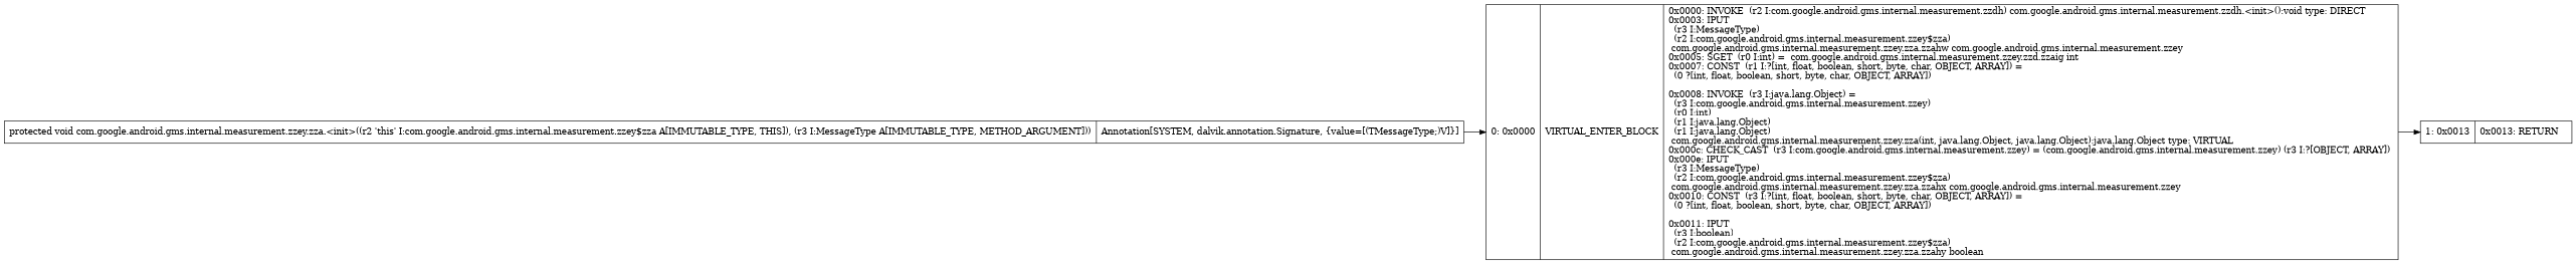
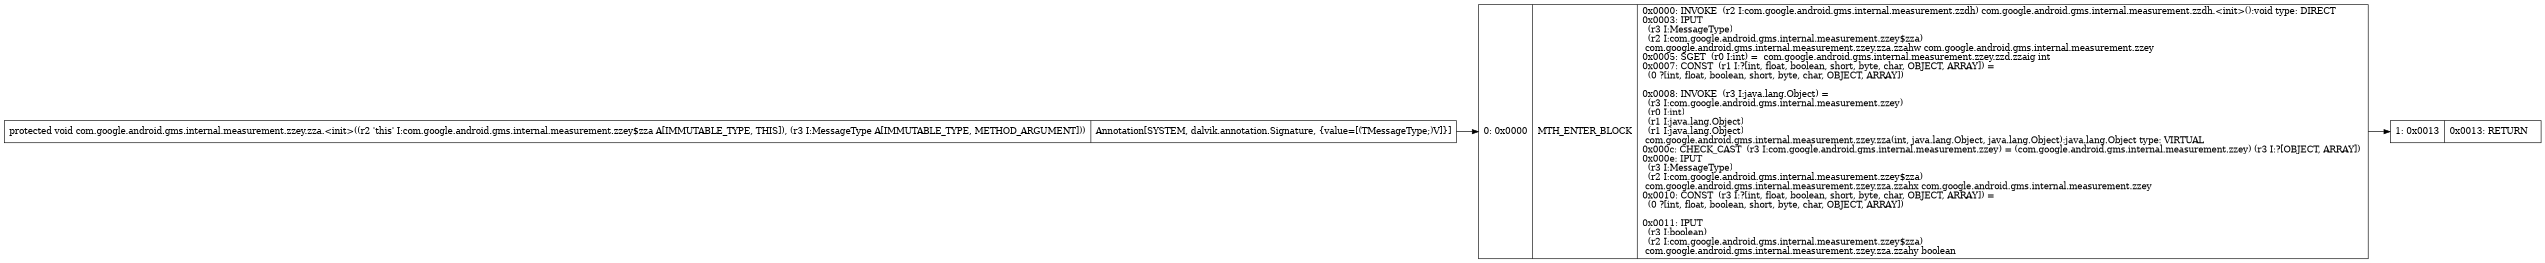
  digraph {
    rankdir=LR
    node [shape=record]
-   n1 [label="{0\:\ 0x0000|VIRTUAL_ENTER_BLOCK\l|0x0000: INVOKE  (r2 I:com.google.android.gms.internal.measurement.zzdh) com.google.android.gms.internal.measurement.zzdh.\<init\>():void type: DIRECT \l0x0003: IPUT  \l  (r3 I:MessageType)\l  (r2 I:com.google.android.gms.internal.measurement.zzey$zza)\l com.google.android.gms.internal.measurement.zzey.zza.zzahw com.google.android.gms.internal.measurement.zzey \l0x0005: SGET  (r0 I:int) =  com.google.android.gms.internal.measurement.zzey.zzd.zzaig int \l0x0007: CONST  (r1 I:?[int, float, boolean, short, byte, char, OBJECT, ARRAY]) = \l  (0 ?[int, float, boolean, short, byte, char, OBJECT, ARRAY])\l \l0x0008: INVOKE  (r3 I:java.lang.Object) = \l  (r3 I:com.google.android.gms.internal.measurement.zzey)\l  (r0 I:int)\l  (r1 I:java.lang.Object)\l  (r1 I:java.lang.Object)\l com.google.android.gms.internal.measurement.zzey.zza(int, java.lang.Object, java.lang.Object):java.lang.Object type: VIRTUAL \l0x000c: CHECK_CAST  (r3 I:com.google.android.gms.internal.measurement.zzey) = (com.google.android.gms.internal.measurement.zzey) (r3 I:?[OBJECT, ARRAY]) \l0x000e: IPUT  \l  (r3 I:MessageType)\l  (r2 I:com.google.android.gms.internal.measurement.zzey$zza)\l com.google.android.gms.internal.measurement.zzey.zza.zzahx com.google.android.gms.internal.measurement.zzey \l0x0010: CONST  (r3 I:?[int, float, boolean, short, byte, char, OBJECT, ARRAY]) = \l  (0 ?[int, float, boolean, short, byte, char, OBJECT, ARRAY])\l \l0x0011: IPUT  \l  (r3 I:boolean)\l  (r2 I:com.google.android.gms.internal.measurement.zzey$zza)\l com.google.android.gms.internal.measurement.zzey.zza.zzahy boolean \l}"]
+   n1 [label="{0\:\ 0x0000|MTH_ENTER_BLOCK\l|0x0000: INVOKE  (r2 I:com.google.android.gms.internal.measurement.zzdh) com.google.android.gms.internal.measurement.zzdh.\<init\>():void type: DIRECT \l0x0003: IPUT  \l  (r3 I:MessageType)\l  (r2 I:com.google.android.gms.internal.measurement.zzey$zza)\l com.google.android.gms.internal.measurement.zzey.zza.zzahw com.google.android.gms.internal.measurement.zzey \l0x0005: SGET  (r0 I:int) =  com.google.android.gms.internal.measurement.zzey.zzd.zzaig int \l0x0007: CONST  (r1 I:?[int, float, boolean, short, byte, char, OBJECT, ARRAY]) = \l  (0 ?[int, float, boolean, short, byte, char, OBJECT, ARRAY])\l \l0x0008: INVOKE  (r3 I:java.lang.Object) = \l  (r3 I:com.google.android.gms.internal.measurement.zzey)\l  (r0 I:int)\l  (r1 I:java.lang.Object)\l  (r1 I:java.lang.Object)\l com.google.android.gms.internal.measurement.zzey.zza(int, java.lang.Object, java.lang.Object):java.lang.Object type: VIRTUAL \l0x000c: CHECK_CAST  (r3 I:com.google.android.gms.internal.measurement.zzey) = (com.google.android.gms.internal.measurement.zzey) (r3 I:?[OBJECT, ARRAY]) \l0x000e: IPUT  \l  (r3 I:MessageType)\l  (r2 I:com.google.android.gms.internal.measurement.zzey$zza)\l com.google.android.gms.internal.measurement.zzey.zza.zzahx com.google.android.gms.internal.measurement.zzey \l0x0010: CONST  (r3 I:?[int, float, boolean, short, byte, char, OBJECT, ARRAY]) = \l  (0 ?[int, float, boolean, short, byte, char, OBJECT, ARRAY])\l \l0x0011: IPUT  \l  (r3 I:boolean)\l  (r2 I:com.google.android.gms.internal.measurement.zzey$zza)\l com.google.android.gms.internal.measurement.zzey.zza.zzahy boolean \l}"]
    n2 [label="{1\:\ 0x0013|0x0013: RETURN   \l}"]
    n3 [label="{protected void com.google.android.gms.internal.measurement.zzey.zza.\<init\>((r2 'this' I:com.google.android.gms.internal.measurement.zzey$zza A[IMMUTABLE_TYPE, THIS]), (r3 I:MessageType A[IMMUTABLE_TYPE, METHOD_ARGUMENT]))  | Annotation[SYSTEM, dalvik.annotation.Signature, \{value=[(TMessageType;)V]\}]\l}"]
    n1 -> n2
    n3 -> n1
  }
